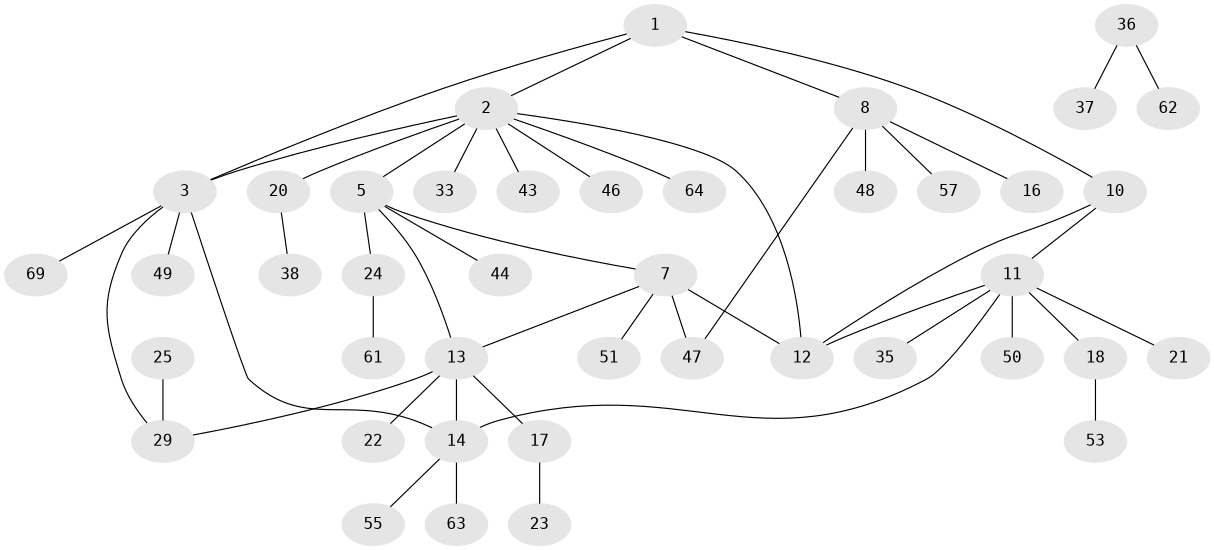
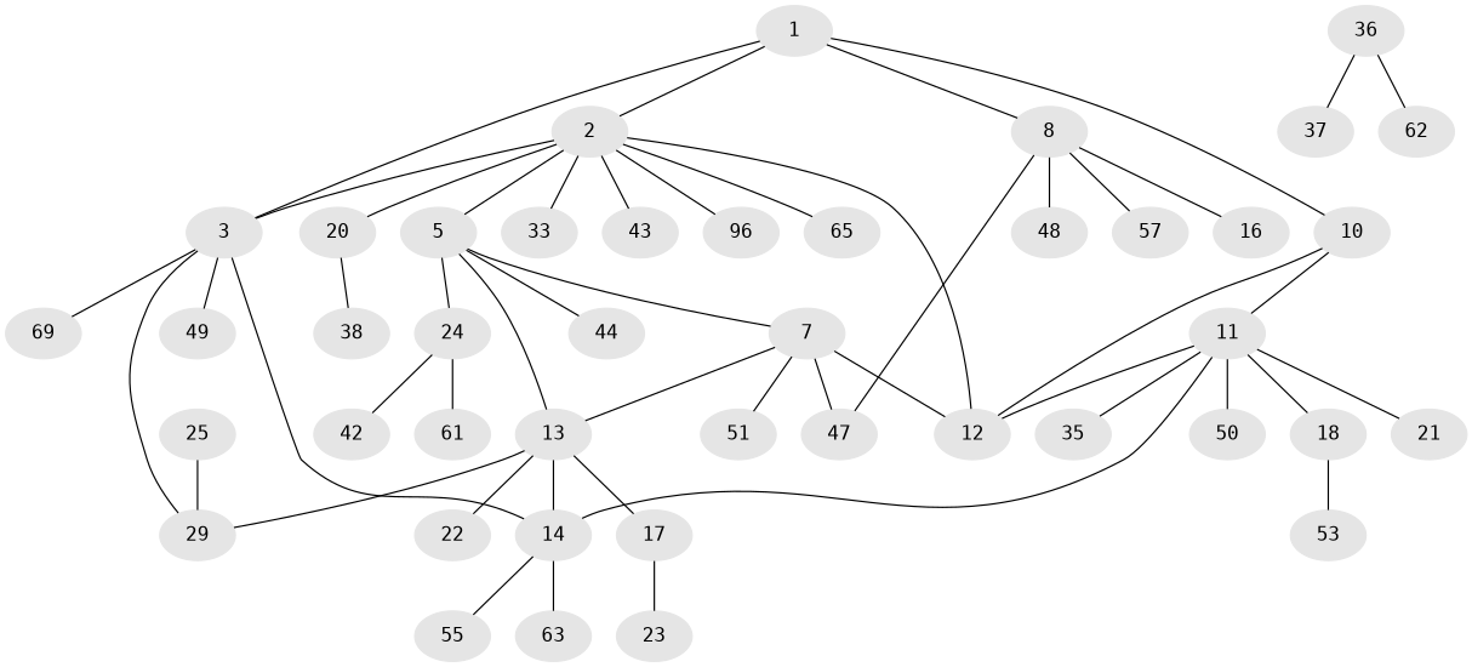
  graph {
    fontname="DejaVu Sans Mono"
    node [color=gray90 fontname="DejaVu Sans Mono" style=filled]
    edge [fontname="DejaVu Sans Mono"]
    1 [super="+31"]
    2 [super="+4"]
    3 [super="+27"]
    8 [super="+54"]
    10 [super="+19"]
    5 [super="+6"]
    12 [super="+59"]
    20
    33
    43
-   46
-   64
+   46 [label=96]
+   64 [label=65]
    14 [super="+26"]
    29 [super="+32"]
    49
    n16 [label=69]
    16 [super="+39"]
    47
    48
    57
    11 [super="+52"]
    7 [super="+9"]
    13 [super="+15"]
    24 [super="+28"]
    44
    38
    36 [super="+41"]
    37
    62
    55
    63 [super="+65"]
    51
    17 [super="+30"]
    22 [super="+40"]
+   42
    61
    18 [super="+45"]
    21
    35 [super="+58"]
    50
    53
    23 [super="+56"]
    25
    1 -- 2
    1 -- 3
    1 -- 8
    1 -- 10
    2 -- 3
    2 -- 5 [weight=2]
    2 -- 12
    2 -- 20
    2 -- 33
    2 -- 43
    2 -- 46
    2 -- 64
    3 -- 14
    3 -- 29
    3 -- 49
    3 -- n16
    8 -- 16
    8 -- 47
    8 -- 48
    8 -- 57
    10 -- 12
    10 -- 11
    5 -- 7
    5 -- 13
    5 -- 24
    5 -- 44
    20 -- 38
    14 -- 55
    14 -- 63
    11 -- 12
    11 -- 14
    11 -- 18
    11 -- 21
    11 -- 35
    11 -- 50
    7 -- 12
    7 -- 47 [weight=2]
    7 -- 13
    7 -- 51
    13 -- 14 [weight=2]
    13 -- 29
    13 -- 17
    13 -- 22
+   24 -- 42
    24 -- 61
    36 -- 37
    36 -- 62
    17 -- 23
    18 -- 53
    25 -- 29
  }
